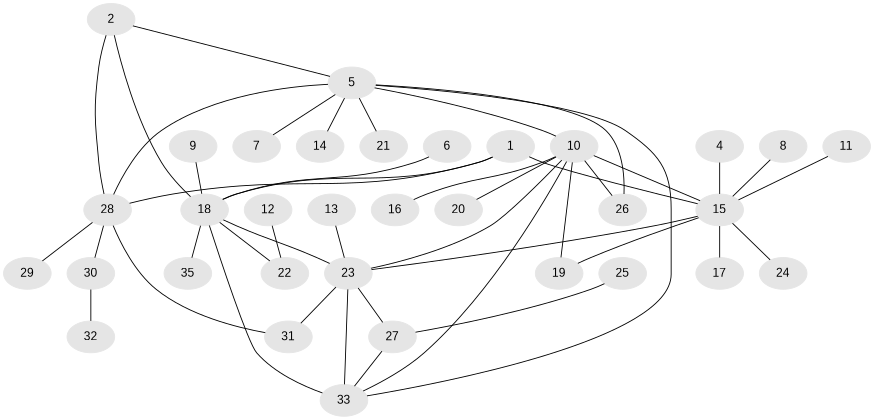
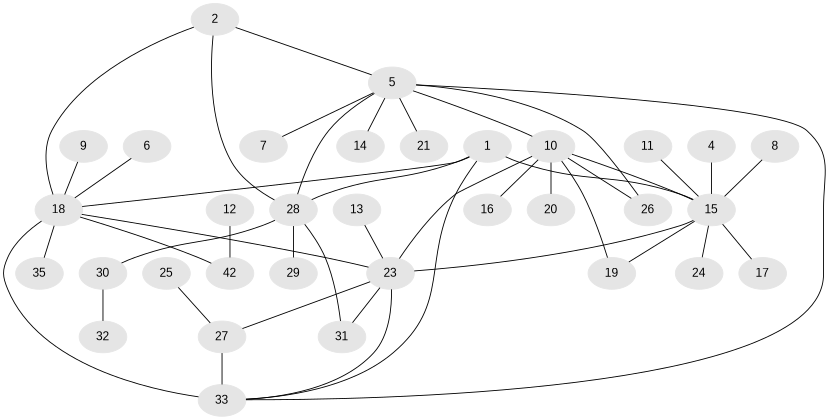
  graph {
    fontname="Liberation Sans"
    node [color=gray90 fontname="Liberation Sans" style=filled]
    edge [fontname="Liberation Sans" weight=1.0]
    1
    15
    18
    28
    19
    23
    17
    24
    33
-   22
+   22 [label=42]
    35
    31
    29
    30
    2
    5
    7
    10
    14
    21
    26
    4
    16
    20
    6
    8
    9
    27
    11
    12
    13
    25
    32
    1 -- 15 [weight=2.0]
    1 -- 18
    1 -- 28
    15 -- 19
    15 -- 23
    15 -- 17
    15 -- 24
    18 -- 23
    18 -- 33 [weight=3.0]
    18 -- 22
    18 -- 35
    28 -- 31
    28 -- 29
    28 -- 30
    23 -- 33
    23 -- 31
    23 -- 27
    30 -- 32
    2 -- 18
    2 -- 28
    2 -- 5
    5 -- 28
    5 -- 33
    5 -- 7
    5 -- 10
    5 -- 14
    5 -- 21
    5 -- 26
    10 -- 15
    10 -- 19
    10 -- 23
-   10 -- 33
+   1 -- 33
    10 -- 26
    10 -- 16
    10 -- 20
    4 -- 15
    6 -- 18
    8 -- 15
    9 -- 18
    27 -- 33
    11 -- 15
    12 -- 22
    13 -- 23
    25 -- 27
  }
